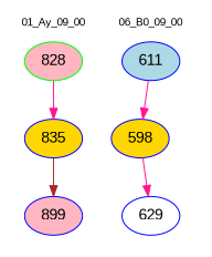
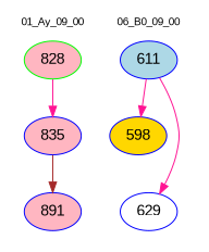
  digraph {
    fontname="Liberation Sans"
    node [color=blue fillcolor=gold fontname="Liberation Sans" style=filled]
    edge [color=deeppink fontname="Liberation Sans"]
-   n1 [label=835]
+   n1 [fillcolor=lightpink label=835]
    n2 [color=green fillcolor=lightpink label=828]
-   n3 [fillcolor=lightpink label=899]
+   n3 [fillcolor=lightpink label=891]
    n4 [fillcolor=lightblue label=611]
    n5 [label=598]
    n6 [fillcolor=white label=629]
    subgraph cluster_1 {
      color=white
      fontsize=10
      label="01_Ay_09_00"
      n1
      n2
      n3
    }
    subgraph cluster_2 {
      color=white
      fontsize=10
      label="06_B0_09_00"
      n4
      n5
      n6
    }
    n1 -> n3 [color=brown]
    n2 -> n1
    n4 -> n5
-   n5 -> n6
+   n4 -> n6
  }
